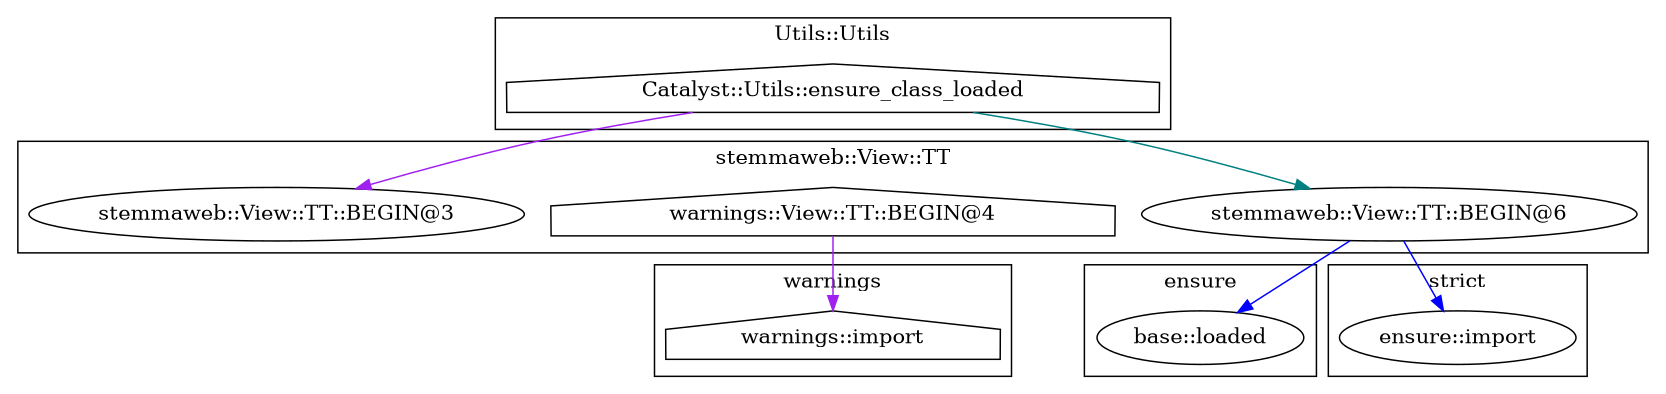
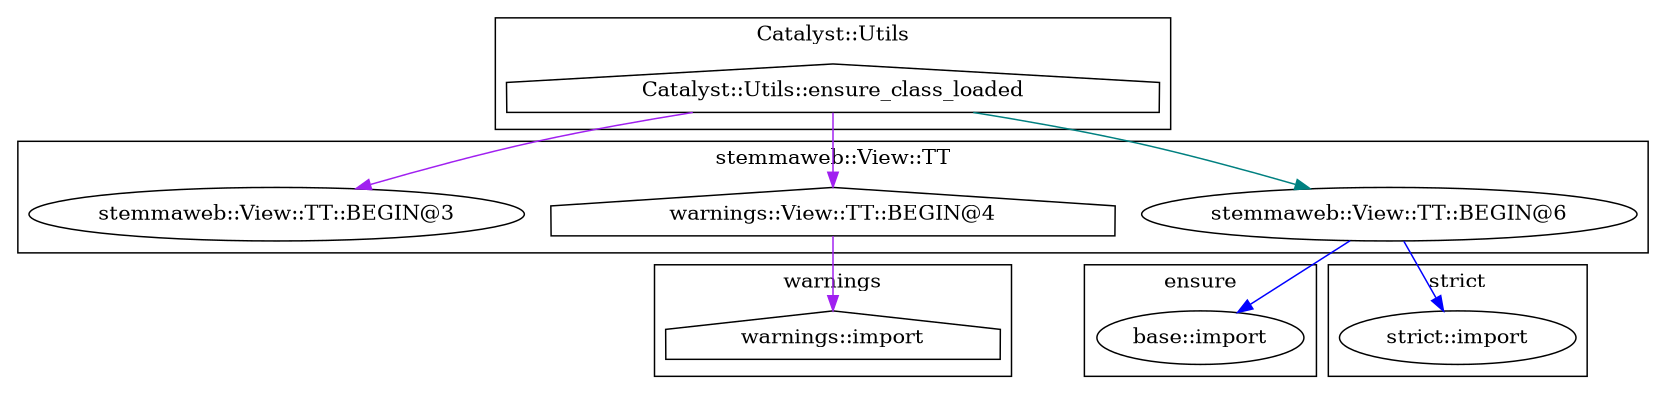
  digraph {
    node [shape=ellipse]
    edge [color=purple]
-   "base::import" [label="base::loaded"]
+   "base::import"
    "warnings::import" [shape=house]
    "Catalyst::Utils::ensure_class_loaded" [shape=house]
    n4 [label="warnings::View::TT::BEGIN@4" shape=house]
    "stemmaweb::View::TT::BEGIN@6"
    "stemmaweb::View::TT::BEGIN@3"
-   "strict::import" [label="ensure::import"]
+   "strict::import"
    subgraph cluster_1 {
      label=ensure
      "base::import"
    }
    subgraph cluster_2 {
      label=warnings
      "warnings::import"
    }
    subgraph cluster_3 {
-     label="Utils::Utils"
+     label="Catalyst::Utils"
      "Catalyst::Utils::ensure_class_loaded"
    }
    subgraph cluster_4 {
      label="stemmaweb::View::TT"
      n4
      "stemmaweb::View::TT::BEGIN@6"
      "stemmaweb::View::TT::BEGIN@3"
    }
    subgraph cluster_5 {
      label="strict"
      "strict::import"
    }
+   "Catalyst::Utils::ensure_class_loaded" -> n4
    "Catalyst::Utils::ensure_class_loaded" -> "stemmaweb::View::TT::BEGIN@6" [color=teal]
    "Catalyst::Utils::ensure_class_loaded" -> "stemmaweb::View::TT::BEGIN@3"
    n4 -> "warnings::import"
    "stemmaweb::View::TT::BEGIN@6" -> "base::import" [color=blue]
    "stemmaweb::View::TT::BEGIN@6" -> "strict::import" [color=blue]
  }
